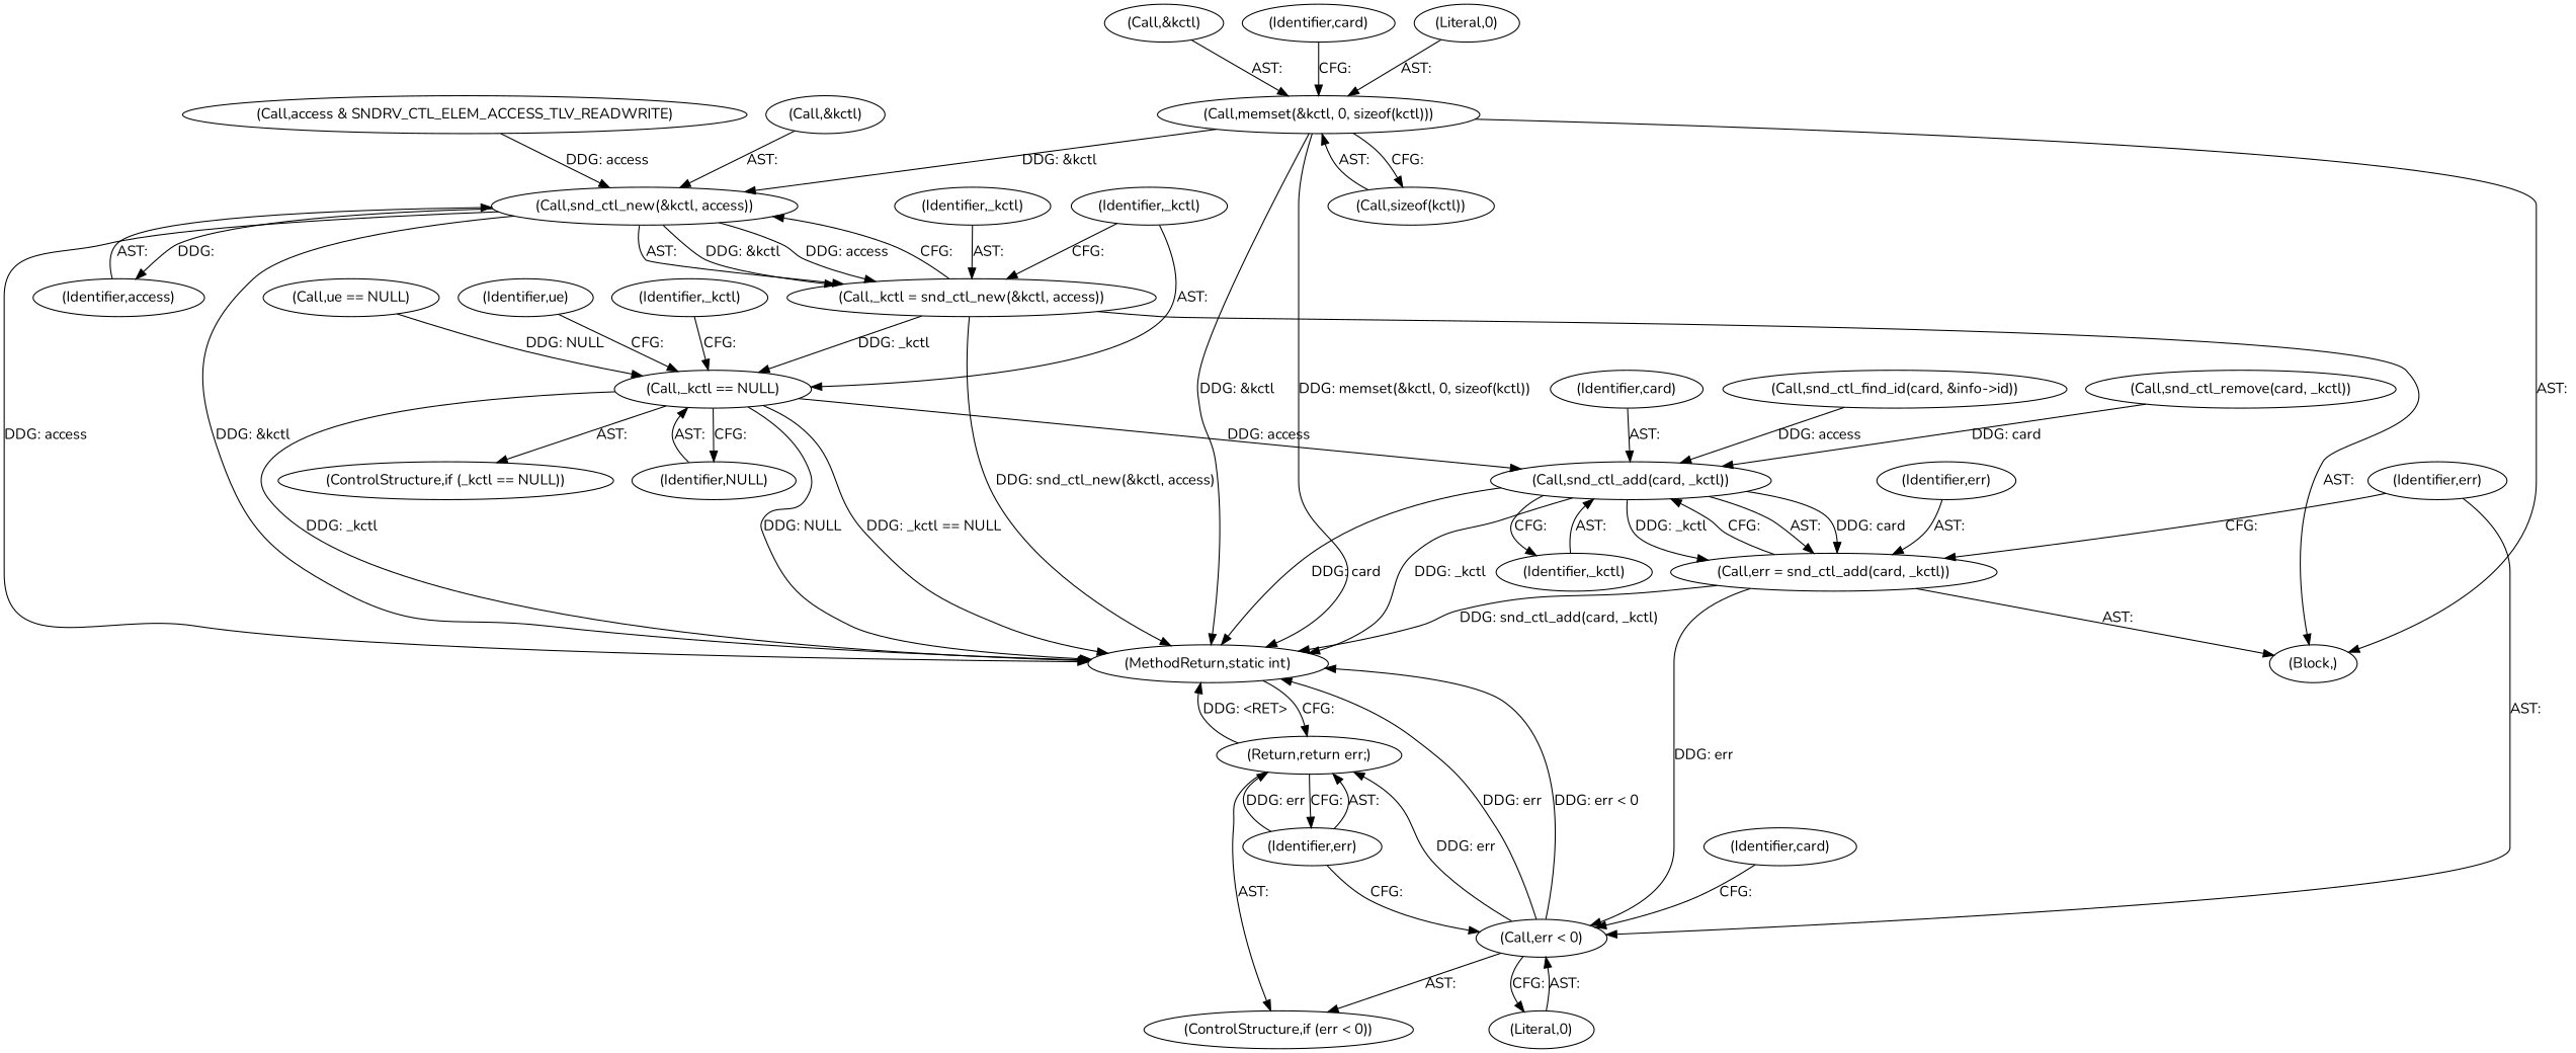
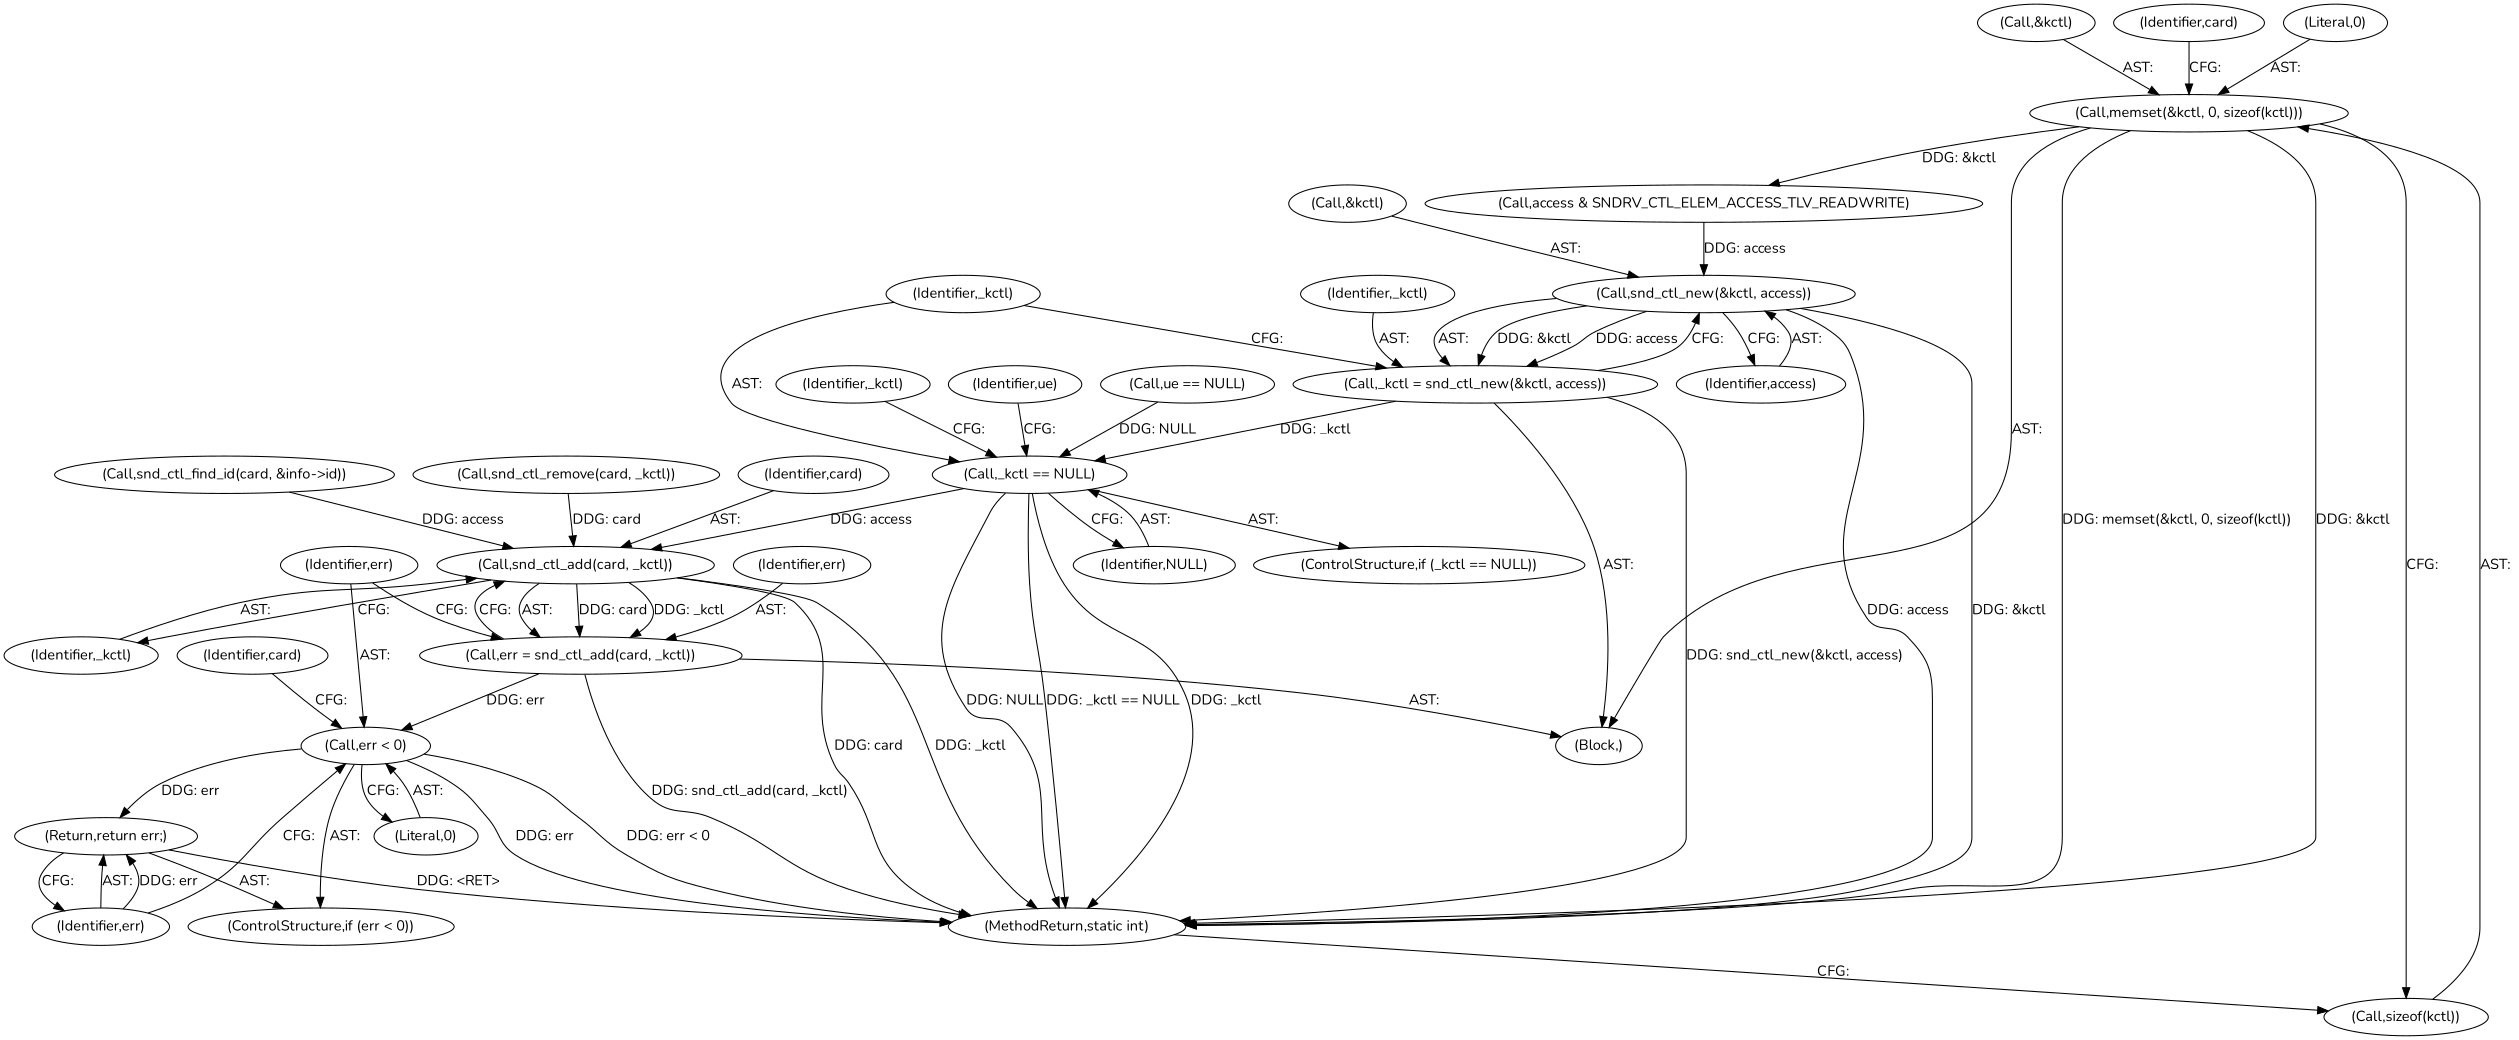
  digraph {
    fontname=Nunito
    node [fontname=Nunito]
    edge [fontname=Nunito]
    n1 [label="(Call,memset(&kctl, 0, sizeof(kctl)))"]
    n2 [label="(Call,snd_ctl_new(&kctl, access))"]
    n3 [label="(Block,)"]
    n4 [label="(MethodReturn,static int)"]
    n5 [label="(Call,sizeof(kctl))"]
    n6 [label="(Call,_kctl = snd_ctl_new(&kctl, access))"]
    n7 [label="(Identifier,access)"]
    n8 [label="(Return,return err;)"]
    n9 [label="(Call,_kctl == NULL)"]
    n10 [label="(Call,snd_ctl_add(card, _kctl))"]
    n11 [label="(ControlStructure,if (_kctl == NULL))"]
    n12 [label="(Identifier,NULL)"]
    n13 [label="(Call,err = snd_ctl_add(card, _kctl))"]
    n14 [label="(Identifier,_kctl)"]
    n15 [label="(Call,err < 0)"]
    n16 [label="(ControlStructure,if (err < 0))"]
    n17 [label="(Literal,0)"]
    n18 [label="(Identifier,err)"]
    n19 [label="(Identifier,_kctl)"]
    n20 [label="(Identifier,card)"]
    n21 [label="(Call,ue == NULL)"]
    n22 [label="(Call,snd_ctl_find_id(card, &info->id))"]
    n23 [label="(Identifier,ue)"]
    n24 [label="(Identifier,err)"]
    n25 [label="(Call,&kctl)"]
    n26 [label="(Call,&kctl)"]
    n27 [label="(Call,access & SNDRV_CTL_ELEM_ACCESS_TLV_READWRITE)"]
    n28 [label="(Call,snd_ctl_remove(card, _kctl))"]
    n29 [label="(Identifier,card)"]
    n30 [label="(Literal,0)"]
    n31 [label="(Identifier,card)"]
    n32 [label="(Identifier,err)"]
    n33 [label="(Identifier,_kctl)"]
    n34 [label="(Identifier,_kctl)"]
-   n1 -> n2 [label="DDG: &kctl"]
+   n1 -> n27 [label="DDG: &kctl"]
    n1 -> n3 [label="AST: "]
    n1 -> n4 [label="DDG: memset(&kctl, 0, sizeof(kctl))"]
    n1 -> n4 [label="DDG: &kctl"]
    n1 -> n5 [label="CFG: "]
    n2 -> n4 [label="DDG: access"]
    n2 -> n4 [label="DDG: &kctl"]
    n2 -> n6 [label="AST: "]
    n2 -> n6 [label="DDG: &kctl"]
    n2 -> n6 [label="DDG: access"]
-   n2 -> n7 [label="DDG: "]
-   n4 -> n8 [label="CFG: "]
+   n2 -> n7 [label="CFG: "]
+   n4 -> n5 [label="CFG: "]
    n5 -> n1 [label="AST: "]
    n6 -> n2 [label="CFG: "]
    n6 -> n3 [label="AST: "]
    n6 -> n4 [label="DDG: snd_ctl_new(&kctl, access)"]
    n6 -> n9 [label="DDG: _kctl"]
    n7 -> n2 [label="AST: "]
    n8 -> n4 [label="DDG: <RET>"]
    n8 -> n16 [label="AST: "]
    n8 -> n18 [label="CFG: "]
    n9 -> n4 [label="DDG: NULL"]
    n9 -> n4 [label="DDG: _kctl == NULL"]
    n9 -> n4 [label="DDG: _kctl"]
    n9 -> n10 [label="DDG: access"]
    n9 -> n11 [label="AST: "]
    n9 -> n12 [label="CFG: "]
    n10 -> n4 [label="DDG: card"]
    n10 -> n4 [label="DDG: _kctl"]
    n10 -> n13 [label="AST: "]
    n10 -> n13 [label="DDG: card"]
    n10 -> n13 [label="DDG: _kctl"]
    n10 -> n14 [label="CFG: "]
    n12 -> n9 [label="AST: "]
    n13 -> n3 [label="AST: "]
    n13 -> n4 [label="DDG: snd_ctl_add(card, _kctl)"]
    n13 -> n10 [label="CFG: "]
    n13 -> n15 [label="DDG: err"]
    n14 -> n10 [label="AST: "]
    n15 -> n4 [label="DDG: err < 0"]
    n15 -> n4 [label="DDG: err"]
    n15 -> n8 [label="DDG: err"]
    n15 -> n16 [label="AST: "]
    n15 -> n17 [label="CFG: "]
    n17 -> n15 [label="AST: "]
    n18 -> n8 [label="AST: "]
    n18 -> n8 [label="DDG: err"]
    n18 -> n15 [label="CFG: "]
    n19 -> n6 [label="AST: "]
    n20 -> n10 [label="AST: "]
    n21 -> n9 [label="DDG: NULL"]
    n22 -> n10 [label="DDG: access"]
    n23 -> n9 [label="CFG: "]
    n24 -> n13 [label="CFG: "]
    n24 -> n15 [label="AST: "]
    n25 -> n1 [label="AST: "]
    n26 -> n2 [label="AST: "]
    n27 -> n2 [label="DDG: access"]
    n28 -> n10 [label="DDG: card"]
    n29 -> n1 [label="CFG: "]
    n30 -> n1 [label="AST: "]
    n31 -> n15 [label="CFG: "]
    n32 -> n13 [label="AST: "]
    n33 -> n6 [label="CFG: "]
    n33 -> n9 [label="AST: "]
    n34 -> n9 [label="CFG: "]
  }
